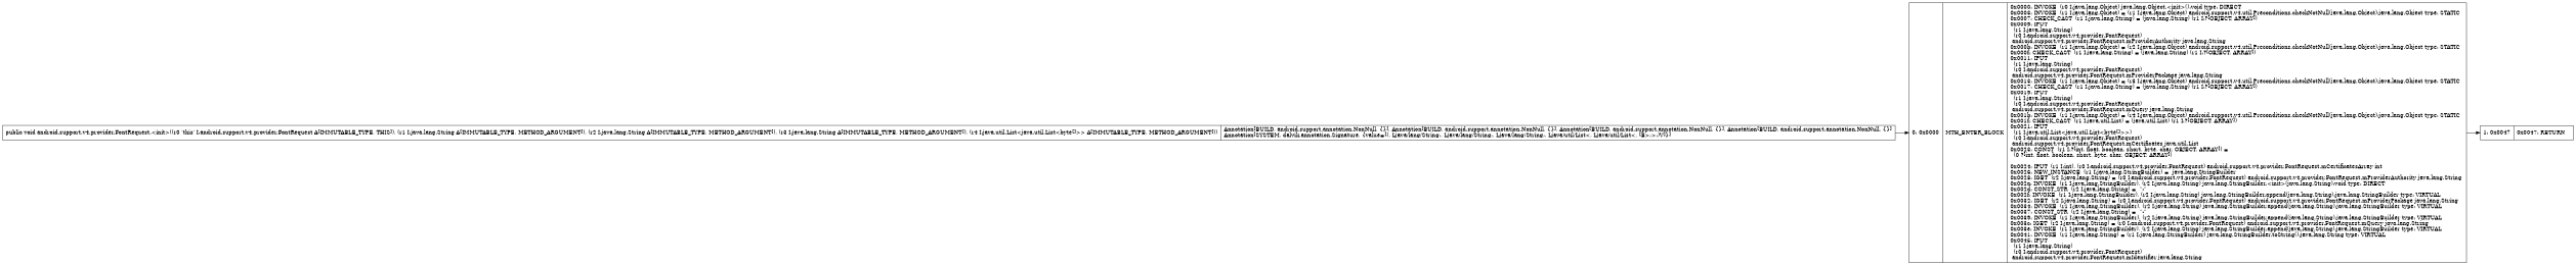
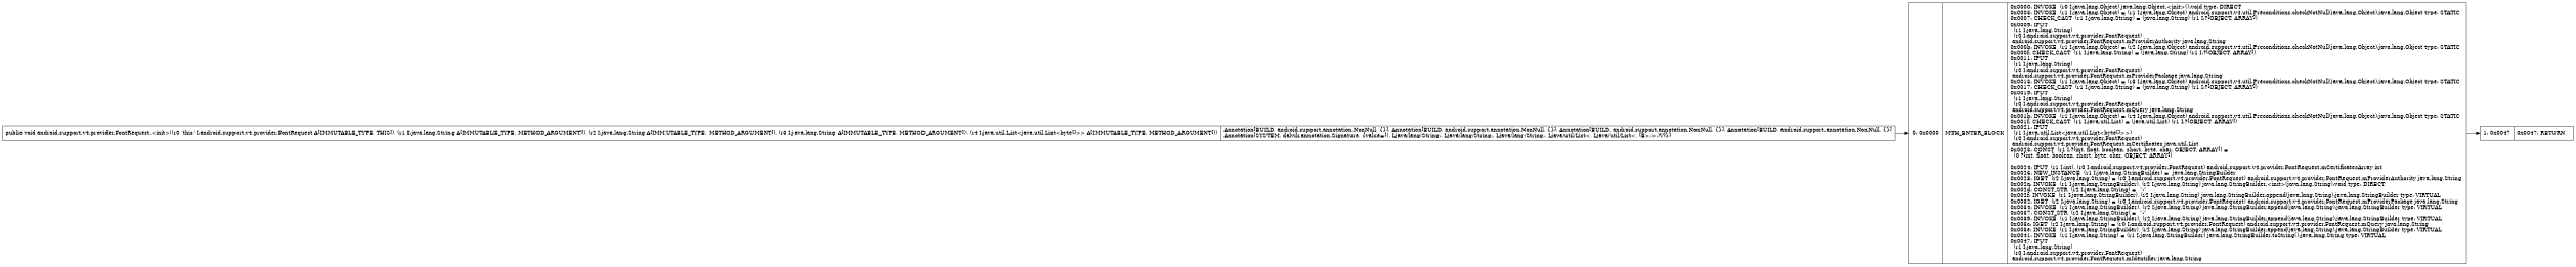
  digraph {
    rankdir=LR
    node [shape=record]
-   n1 [label="{0\:\ 0x0000|MTH_ENTER_BLOCK\l|0x0000: INVOKE  (r0 I:java.lang.Object) java.lang.Object.\<init\>():void type: DIRECT \l0x0003: INVOKE  (r1 I:java.lang.Object) = (r1 I:java.lang.Object) android.support.v4.util.Preconditions.checkNotNull(java.lang.Object):java.lang.Object type: STATIC \l0x0007: CHECK_CAST  (r1 I:java.lang.String) = (java.lang.String) (r1 I:?[OBJECT, ARRAY]) \l0x0009: IPUT  \l  (r1 I:java.lang.String)\l  (r0 I:android.support.v4.provider.FontRequest)\l android.support.v4.provider.FontRequest.mProviderAuthority java.lang.String \l0x000b: INVOKE  (r1 I:java.lang.Object) = (r2 I:java.lang.Object) android.support.v4.util.Preconditions.checkNotNull(java.lang.Object):java.lang.Object type: STATIC \l0x000f: CHECK_CAST  (r1 I:java.lang.String) = (java.lang.String) (r1 I:?[OBJECT, ARRAY]) \l0x0011: IPUT  \l  (r1 I:java.lang.String)\l  (r0 I:android.support.v4.provider.FontRequest)\l android.support.v4.provider.FontRequest.mProviderPackage java.lang.String \l0x0013: INVOKE  (r1 I:java.lang.Object) = (r3 I:java.lang.Object) android.support.v4.util.Preconditions.checkNotNull(java.lang.Object):java.lang.Object type: STATIC \l0x0017: CHECK_CAST  (r1 I:java.lang.String) = (java.lang.String) (r1 I:?[OBJECT, ARRAY]) \l0x0019: IPUT  \l  (r1 I:java.lang.String)\l  (r0 I:android.support.v4.provider.FontRequest)\l android.support.v4.provider.FontRequest.mQuery java.lang.String \l0x001b: INVOKE  (r1 I:java.lang.Object) = (r4 I:java.lang.Object) android.support.v4.util.Preconditions.checkNotNull(java.lang.Object):java.lang.Object type: STATIC \l0x001f: CHECK_CAST  (r1 I:java.util.List) = (java.util.List) (r1 I:?[OBJECT, ARRAY]) \l0x0021: IPUT  \l  (r1 I:java.util.List\<java.util.List\<byte[]\>\>)\l  (r0 I:android.support.v4.provider.FontRequest)\l android.support.v4.provider.FontRequest.mCertificates java.util.List \l0x0023: CONST  (r1 I:?[int, float, boolean, short, byte, char, OBJECT, ARRAY]) = \l  (0 ?[int, float, boolean, short, byte, char, OBJECT, ARRAY])\l \l0x0024: IPUT  (r1 I:int), (r0 I:android.support.v4.provider.FontRequest) android.support.v4.provider.FontRequest.mCertificatesArray int \l0x0026: NEW_INSTANCE  (r1 I:java.lang.StringBuilder) =  java.lang.StringBuilder \l0x0028: IGET  (r2 I:java.lang.String) = (r0 I:android.support.v4.provider.FontRequest) android.support.v4.provider.FontRequest.mProviderAuthority java.lang.String \l0x002a: INVOKE  (r1 I:java.lang.StringBuilder), (r2 I:java.lang.String) java.lang.StringBuilder.\<init\>(java.lang.String):void type: DIRECT \l0x002d: CONST_STR  (r2 I:java.lang.String) =  \"\-\" \l0x002f: INVOKE  (r1 I:java.lang.StringBuilder), (r2 I:java.lang.String) java.lang.StringBuilder.append(java.lang.String):java.lang.StringBuilder type: VIRTUAL \l0x0032: IGET  (r2 I:java.lang.String) = (r0 I:android.support.v4.provider.FontRequest) android.support.v4.provider.FontRequest.mProviderPackage java.lang.String \l0x0034: INVOKE  (r1 I:java.lang.StringBuilder), (r2 I:java.lang.String) java.lang.StringBuilder.append(java.lang.String):java.lang.StringBuilder type: VIRTUAL \l0x0037: CONST_STR  (r2 I:java.lang.String) =  \"\-\" \l0x0039: INVOKE  (r1 I:java.lang.StringBuilder), (r2 I:java.lang.String) java.lang.StringBuilder.append(java.lang.String):java.lang.StringBuilder type: VIRTUAL \l0x003c: IGET  (r2 I:java.lang.String) = (r0 I:android.support.v4.provider.FontRequest) android.support.v4.provider.FontRequest.mQuery java.lang.String \l0x003e: INVOKE  (r1 I:java.lang.StringBuilder), (r2 I:java.lang.String) java.lang.StringBuilder.append(java.lang.String):java.lang.StringBuilder type: VIRTUAL \l0x0041: INVOKE  (r1 I:java.lang.String) = (r1 I:java.lang.StringBuilder) java.lang.StringBuilder.toString():java.lang.String type: VIRTUAL \l0x0045: IPUT  \l  (r1 I:java.lang.String)\l  (r0 I:android.support.v4.provider.FontRequest)\l android.support.v4.provider.FontRequest.mIdentifier java.lang.String \l}"]
+   n1 [label="{0\:\ 0x0000|MTH_ENTER_BLOCK\l|0x0000: INVOKE  (r0 I:java.lang.Object) java.lang.Object.\<init\>():void type: DIRECT \l0x0003: INVOKE  (r1 I:java.lang.Object) = (r1 I:java.lang.Object) android.support.v4.util.Preconditions.checkNotNull(java.lang.Object):java.lang.Object type: STATIC \l0x0007: CHECK_CAST  (r1 I:java.lang.String) = (java.lang.String) (r1 I:?[OBJECT, ARRAY]) \l0x0009: IPUT  \l  (r1 I:java.lang.String)\l  (r0 I:android.support.v4.provider.FontRequest)\l android.support.v4.provider.FontRequest.mProviderAuthority java.lang.String \l0x000b: INVOKE  (r1 I:java.lang.Object) = (r2 I:java.lang.Object) android.support.v4.util.Preconditions.checkNotNull(java.lang.Object):java.lang.Object type: STATIC \l0x000f: CHECK_CAST  (r1 I:java.lang.String) = (java.lang.String) (r1 I:?[OBJECT, ARRAY]) \l0x0011: IPUT  \l  (r1 I:java.lang.String)\l  (r0 I:android.support.v4.provider.FontRequest)\l android.support.v4.provider.FontRequest.mProviderPackage java.lang.String \l0x0013: INVOKE  (r1 I:java.lang.Object) = (r3 I:java.lang.Object) android.support.v4.util.Preconditions.checkNotNull(java.lang.Object):java.lang.Object type: STATIC \l0x0017: CHECK_CAST  (r1 I:java.lang.String) = (java.lang.String) (r1 I:?[OBJECT, ARRAY]) \l0x0019: IPUT  \l  (r1 I:java.lang.String)\l  (r0 I:android.support.v4.provider.FontRequest)\l android.support.v4.provider.FontRequest.mQuery java.lang.String \l0x001b: INVOKE  (r1 I:java.lang.Object) = (r4 I:java.lang.Object) android.support.v4.util.Preconditions.checkNotNull(java.lang.Object):java.lang.Object type: STATIC \l0x001f: CHECK_CAST  (r1 I:java.util.List) = (java.util.List) (r1 I:?[OBJECT, ARRAY]) \l0x0021: IPUT  \l  (r1 I:java.util.List\<java.util.List\<byte[]\>\>)\l  (r0 I:android.support.v4.provider.FontRequest)\l android.support.v4.provider.FontRequest.mCertificates java.util.List \l0x0023: CONST  (r1 I:?[int, float, boolean, short, byte, char, OBJECT, ARRAY]) = \l  (0 ?[int, float, boolean, short, byte, char, OBJECT, ARRAY])\l \l0x0024: IPUT  (r1 I:int), (r0 I:android.support.v4.provider.FontRequest) android.support.v4.provider.FontRequest.mCertificatesArray int \l0x0026: NEW_INSTANCE  (r1 I:java.lang.StringBuilder) =  java.lang.StringBuilder \l0x0028: IGET  (r2 I:java.lang.String) = (r0 I:android.support.v4.provider.FontRequest) android.support.v4.provider.FontRequest.mProviderAuthority java.lang.String \l0x002a: INVOKE  (r1 I:java.lang.StringBuilder), (r2 I:java.lang.String) java.lang.StringBuilder.\<init\>(java.lang.String):void type: DIRECT \l0x002d: CONST_STR  (r2 I:java.lang.String) =  \"\-\" \l0x002f: INVOKE  (r1 I:java.lang.StringBuilder), (r2 I:java.lang.String) java.lang.StringBuilder.append(java.lang.String):java.lang.StringBuilder type: VIRTUAL \l0x0032: IGET  (r2 I:java.lang.String) = (r0 I:android.support.v4.provider.FontRequest) android.support.v4.provider.FontRequest.mProviderPackage java.lang.String \l0x0034: INVOKE  (r1 I:java.lang.StringBuilder), (r2 I:java.lang.String) java.lang.StringBuilder.append(java.lang.String):java.lang.StringBuilder type: VIRTUAL \l0x0037: CONST_STR  (r2 I:java.lang.String) =  \"\-\" \l0x0039: INVOKE  (r1 I:java.lang.StringBuilder), (r2 I:java.lang.String) java.lang.StringBuilder.append(java.lang.String):java.lang.StringBuilder type: VIRTUAL \l0x003c: IGET  (r2 I:java.lang.String) = (r0 I:android.support.v4.provider.FontRequest) android.support.v4.provider.FontRequest.mQuery java.lang.String \l0x003e: INVOKE  (r1 I:java.lang.StringBuilder), (r2 I:java.lang.String) java.lang.StringBuilder.append(java.lang.String):java.lang.StringBuilder type: VIRTUAL \l0x0041: INVOKE  (r1 I:java.lang.String) = (r1 I:java.lang.StringBuilder) java.lang.StringBuilder.toString():java.lang.String type: VIRTUAL \l0x0047: IPUT  \l  (r1 I:java.lang.String)\l  (r0 I:android.support.v4.provider.FontRequest)\l android.support.v4.provider.FontRequest.mIdentifier java.lang.String \l}"]
    n2 [label="{1\:\ 0x0047|0x0047: RETURN   \l}"]
    n3 [label="{public void android.support.v4.provider.FontRequest.\<init\>((r0 'this' I:android.support.v4.provider.FontRequest A[IMMUTABLE_TYPE, THIS]), (r1 I:java.lang.String A[IMMUTABLE_TYPE, METHOD_ARGUMENT]), (r2 I:java.lang.String A[IMMUTABLE_TYPE, METHOD_ARGUMENT]), (r3 I:java.lang.String A[IMMUTABLE_TYPE, METHOD_ARGUMENT]), (r4 I:java.util.List\<java.util.List\<byte[]\>\> A[IMMUTABLE_TYPE, METHOD_ARGUMENT]))  | Annotation[BUILD, android.support.annotation.NonNull, \{\}], Annotation[BUILD, android.support.annotation.NonNull, \{\}], Annotation[BUILD, android.support.annotation.NonNull, \{\}], Annotation[BUILD, android.support.annotation.NonNull, \{\}]\lAnnotation[SYSTEM, dalvik.annotation.Signature, \{value=[(, Ljava\/lang\/String;, Ljava\/lang\/String;, Ljava\/lang\/String;, Ljava\/util\/List\<, Ljava\/util\/List\<, [B\>;\>;)V]\}]\l}"]
    n1 -> n2
    n3 -> n1
  }
